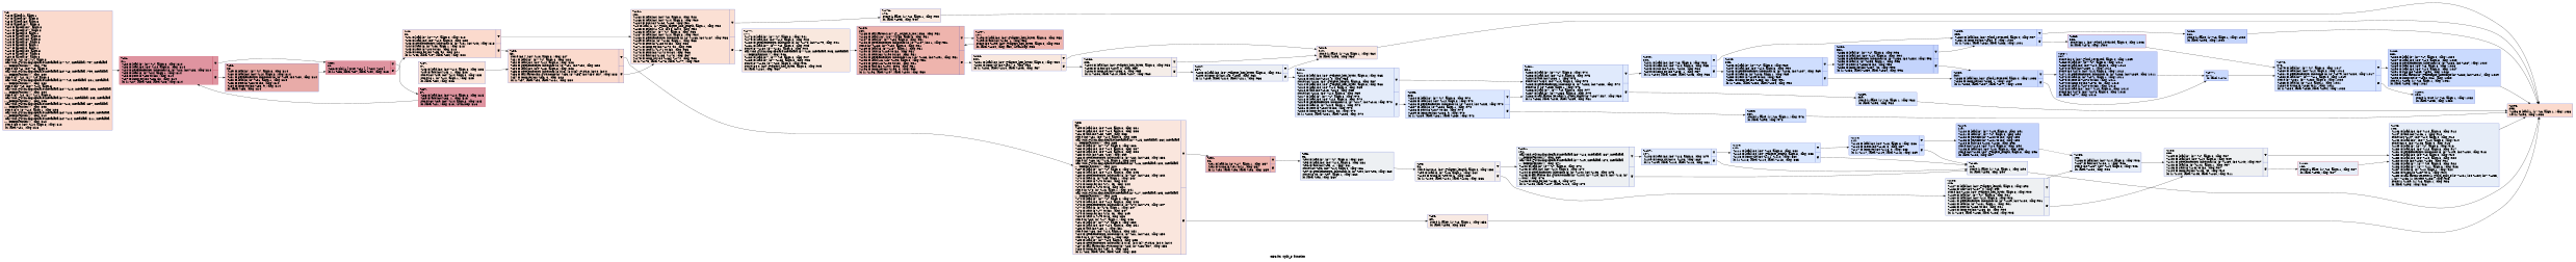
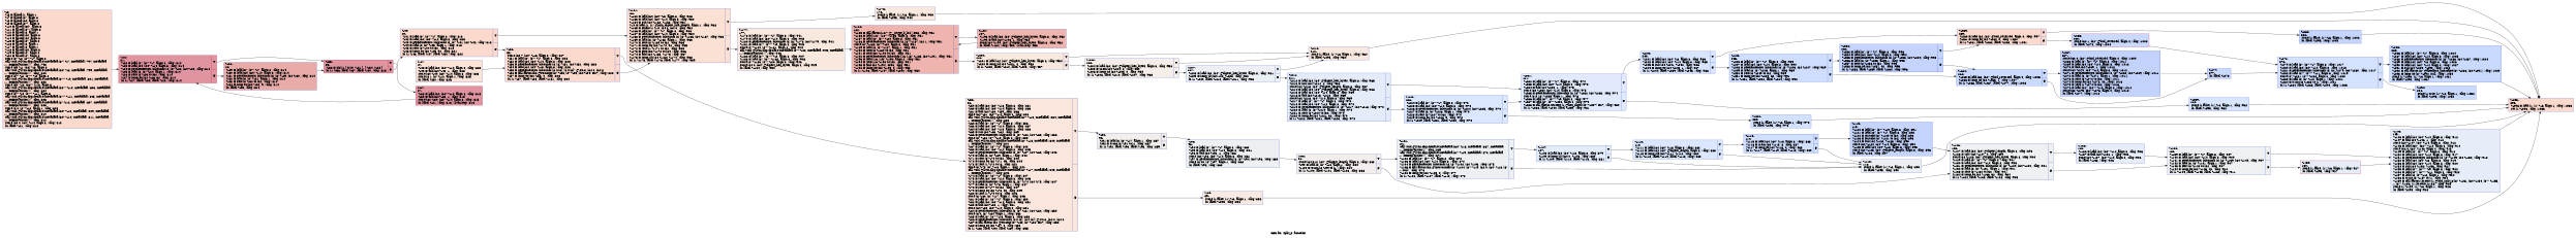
  digraph {
    label="CFG for 'split_3' function"
    rankdir=LR
    node [color="#3d50c3ff" fillcolor="#88abfd70" shape=record style=filled]
    edge [tailport=s0]
    n1 [fillcolor="#f7ac8e70" label="{%5:\l  %6 = alloca i1, align 1\l  %7 = alloca i8*, align 8\l  %8 = alloca i64, align 8\l  %9 = alloca i8**, align 8\l  %10 = alloca i32*, align 8\l  %11 = alloca i8**, align 8\l  %12 = alloca i8, align 1\l  %13 = alloca i64, align 8\l  %14 = alloca i64, align 8\l  %15 = alloca i8*, align 8\l  %16 = alloca i8, align 1\l  %17 = alloca i8, align 1\l  %18 = alloca i64, align 8\l  %19 = alloca i8*, align 8\l  %20 = alloca i8*, align 8\l  store i8* %0, i8** %7, align 8\l  call void @llvm.dbg.declare(metadata i8** %7, metadata !797, metadata\l... !DIExpression()), !dbg !798\l  store i64 %1, i64* %8, align 8\l  call void @llvm.dbg.declare(metadata i64* %8, metadata !799, metadata\l... !DIExpression()), !dbg !800\l  store i8** %2, i8*** %9, align 8\l  call void @llvm.dbg.declare(metadata i8*** %9, metadata !801, metadata\l... !DIExpression()), !dbg !802\l  store i32* %3, i32** %10, align 8\l  call void @llvm.dbg.declare(metadata i32** %10, metadata !803, metadata\l... !DIExpression()), !dbg !804\l  store i8** %4, i8*** %11, align 8\l  call void @llvm.dbg.declare(metadata i8*** %11, metadata !805, metadata\l... !DIExpression()), !dbg !806\l  call void @llvm.dbg.declare(metadata i8* %12, metadata !807, metadata\l... !DIExpression()), !dbg !808\l  store i8 0, i8* %12, align 1, !dbg !808\l  call void @llvm.dbg.declare(metadata i64* %13, metadata !809, metadata\l... !DIExpression()), !dbg !810\l  call void @llvm.dbg.declare(metadata i64* %14, metadata !811, metadata\l... !DIExpression()), !dbg !812\l  store i64 0, i64* %14, align 8, !dbg !812\l  br label %21, !dbg !813\l}"]
    n2 [color="#b70d28ff" fillcolor="#b70d2870" label="{%21:\l21:                                               \l  %22 = load i8*, i8** %7, align 8, !dbg !814\l  %23 = load i64, i64* %14, align 8, !dbg !814\l  %24 = getelementptr inbounds i8, i8* %22, i64 %23, !dbg !814\l  %25 = load i8, i8* %24, align 1, !dbg !814\l  %26 = sext i8 %25 to i32, !dbg !814\l  %27 = icmp eq i32 %26, 32, !dbg !814\l  br i1 %27, label %35, label %28, !dbg !814\l|{<s0>T|<s1>F}}"]
    n3 [color="#b70d28ff" fillcolor="#b70d2870" label="{%35:\l35:                                               \l  %36 = phi i1 [ true, %21 ], [ %34, %28 ]\l  br i1 %36, label %37, label %40, !dbg !813\l|{<s0>T|<s1>F}}"]
    n4 [fillcolor="#cc403a70" label="{%28:\l28:                                               \l  %29 = load i8*, i8** %7, align 8, !dbg !814\l  %30 = load i64, i64* %14, align 8, !dbg !814\l  %31 = getelementptr inbounds i8, i8* %29, i64 %30, !dbg !814\l  %32 = load i8, i8* %31, align 1, !dbg !814\l  %33 = sext i8 %32 to i32, !dbg !814\l  %34 = icmp eq i32 %33, 9, !dbg !814\l  br label %35, !dbg !814\l}"]
    n5 [color="#b70d28ff" fillcolor="#b70d2870" label="{%37:\l37:                                               \l  %38 = load i64, i64* %14, align 8, !dbg !815\l  %39 = add i64 %38, 1, !dbg !815\l  store i64 %39, i64* %14, align 8, !dbg !815\l  br label %21, !dbg !813, !llvm.loop !816\l}"]
    n6 [fillcolor="#f7ac8e70" label="{%40:\l40:                                               \l  %41 = load i8*, i8** %7, align 8, !dbg !818\l  %42 = load i64, i64* %14, align 8, !dbg !820\l  %43 = getelementptr inbounds i8, i8* %41, i64 %42, !dbg !818\l  %44 = load i8, i8* %43, align 1, !dbg !818\l  %45 = sext i8 %44 to i32, !dbg !818\l  %46 = icmp eq i32 %45, 92, !dbg !821\l  br i1 %46, label %47, label %50, !dbg !822\l|{<s0>T|<s1>F}}"]
    n7 [fillcolor="#f7ac8e70" label="{%50:\l50:                                               \l  store i64 7, i64* %13, align 8, !dbg !827\l  %51 = load i8*, i8** %7, align 8, !dbg !828\l  %52 = load i64, i64* %14, align 8, !dbg !828\l  %53 = getelementptr inbounds i8, i8* %51, i64 %52, !dbg !828\l  %54 = load i64, i64* %13, align 8, !dbg !828\l  %55 = getelementptr inbounds [8 x i8], [8 x i8]* @.str.3, i64 0, i64 0\l  %56 = call fastcc i32 @strncmp(i8* %53, i8* %55, i64 %54) #27, !dbg !828\l  %57 = icmp eq i32 %56, 0, !dbg !828\l  br i1 %57, label %58, label %161, !dbg !830\l|{<s0>T|<s1>F}}"]
    n8 [fillcolor="#f7b99e70" label="{%161:\l161:                                              \l  %162 = load i64, i64* %8, align 8, !dbg !928\l  %163 = load i64, i64* %14, align 8, !dbg !930\l  %164 = sub i64 %162, %163, !dbg !931\l  %.b = load i1, i1* @min_digest_line_length, align 1, !dbg !932\l  %165 = select i1 %.b, i64 3, i64 0, !dbg !932\l  %166 = load i8*, i8** %7, align 8, !dbg !933\l  %167 = load i64, i64* %14, align 8, !dbg !934\l  %168 = getelementptr inbounds i8, i8* %166, i64 %167, !dbg !933\l  %169 = load i8, i8* %168, align 1, !dbg !933\l  %170 = sext i8 %169 to i32, !dbg !933\l  %171 = icmp eq i32 %170, 92, !dbg !935\l  %172 = zext i1 %171 to i32, !dbg !935\l  %173 = sext i32 %172 to i64, !dbg !936\l  %174 = add i64 %165, %173, !dbg !937\l  %175 = icmp ult i64 %164, %174, !dbg !938\l  br i1 %175, label %176, label %177, !dbg !939\l|{<s0>T|<s1>F}}"]
    n9 [fillcolor="#f6bfa670" label="{%47:\l47:                                               \l  %48 = load i64, i64* %14, align 8, !dbg !823\l  %49 = add i64 %48, 1, !dbg !823\l  store i64 %49, i64* %14, align 8, !dbg !823\l  store i8 1, i8* %12, align 1, !dbg !825\l  br label %50, !dbg !826\l}"]
    n10 [fillcolor="#f3c7b170" label="{%58:\l58:                                               \l  %59 = load i64, i64* %13, align 8, !dbg !831\l  %60 = load i64, i64* %14, align 8, !dbg !833\l  %61 = add i64 %60, %59, !dbg !833\l  store i64 %61, i64* %14, align 8, !dbg !833\l  call void @llvm.dbg.declare(metadata i8** %15, metadata !834, metadata\l... !DIExpression()), !dbg !835\l  %62 = load i8*, i8** %7, align 8, !dbg !836\l  %63 = load i64, i64* %14, align 8, !dbg !837\l  %64 = load i64, i64* %13, align 8, !dbg !838\l  %65 = sub i64 %63, %64, !dbg !839\l  %66 = getelementptr inbounds i8, i8* %62, i64 %65, !dbg !836\l  store i8* %66, i8** %15, align 8, !dbg !835\l  call void @llvm.dbg.declare(metadata i8* %16, metadata !840, metadata\l... !DIExpression()), !dbg !841\l  %67 = load i8*, i8** %7, align 8, !dbg !842\l  %68 = load i64, i64* %14, align 8, !dbg !843\l  %69 = getelementptr inbounds i8, i8* %67, i64 %68, !dbg !842\l  %70 = load i8, i8* %69, align 1, !dbg !842\l  %71 = sext i8 %70 to i32, !dbg !842\l  %72 = icmp eq i32 %71, 45, !dbg !844\l  %73 = zext i1 %72 to i8, !dbg !841\l  store i8 %73, i8* %16, align 1, !dbg !841\l  call void @llvm.dbg.declare(metadata i8* %17, metadata !845, metadata\l... !DIExpression()), !dbg !846\l  %74 = load i8*, i8** %7, align 8, !dbg !847\l  %75 = load i64, i64* %14, align 8, !dbg !848\l  %76 = getelementptr inbounds i8, i8* %74, i64 %75, !dbg !847\l  %77 = load i8, i8* %76, align 1, !dbg !847\l  %78 = sext i8 %77 to i32, !dbg !847\l  %79 = icmp eq i32 %78, 40, !dbg !849\l  %80 = zext i1 %79 to i8, !dbg !846\l  store i8 %80, i8* %17, align 1, !dbg !846\l  %81 = load i8*, i8** %7, align 8, !dbg !850\l  %82 = load i64, i64* %14, align 8, !dbg !851\l  %83 = add i64 %82, 1, !dbg !851\l  store i64 %83, i64* %14, align 8, !dbg !851\l  %84 = getelementptr inbounds i8, i8* %81, i64 %82, !dbg !850\l  store i8 0, i8* %84, align 1, !dbg !852\l  %85 = load i8*, i8** %15, align 8, !dbg !853\l  %86 = getelementptr inbounds [8 x i8], [8 x i8]* @.str.3, i64 0, i64 0\l  %87 = call fastcc i32 @strcmp(i8* %85, i8* %86) #27, !dbg !853\l  %88 = icmp eq i32 %87, 0, !dbg !853\l  br i1 %88, label %90, label %89, !dbg !855\l|{<s0>T|<s1>F}}"]
-   n11 [fillcolor="#d8564670" label="{%90:\l90:                                               \l  %91 = load i8, i8* %17, align 1, !dbg !857\l  %92 = trunc i8 %91 to i1, !dbg !857\l  br i1 %92, label %93, label %98, !dbg !859\l|{<s0>T|<s1>F}}"]
+   n11 [fillcolor="#e5d8d170" label="{%90:\l90:                                               \l  %91 = load i8, i8* %17, align 1, !dbg !857\l  %92 = trunc i8 %91 to i1, !dbg !857\l  br i1 %92, label %93, label %98, !dbg !859\l|{<s0>T|<s1>F}}"]
    n12 [fillcolor="#efcebd70" label="{%89:\l89:                                               \l  store i1 false, i1* %6, align 1, !dbg !856\l  br label %295, !dbg !856\l}"]
    n13 [fillcolor="#f2cab570" label="{%176:\l176:                                              \l  store i1 false, i1* %6, align 1, !dbg !940\l  br label %295, !dbg !940\l}"]
    n14 [fillcolor="#f2cab570" label="{%177:\l177:                                              \l  %178 = load i8*, i8** %7, align 8, !dbg !941\l  %179 = load i64, i64* %14, align 8, !dbg !942\l  %180 = getelementptr inbounds i8, i8* %178, i64 %179, !dbg !941\l  %181 = load i8**, i8*** %9, align 8, !dbg !943\l  store i8* %180, i8** %181, align 8, !dbg !944\l  call void @llvm.dbg.declare(metadata i8** %20, metadata !945, metadata\l... !DIExpression()), !dbg !946\l  %182 = load i8**, i8*** %9, align 8, !dbg !947\l  %183 = load i8*, i8** %182, align 8, !dbg !948\l  store i8* %183, i8** %20, align 8, !dbg !946\l  store i64 0, i64* @digest_hex_bytes, align 8, !dbg !949\l  br label %184, !dbg !950\l}"]
    n15 [fillcolor="#d6dce470" label="{%93:\l93:                                               \l  %94 = load i8*, i8** %7, align 8, !dbg !860\l  %95 = load i64, i64* %14, align 8, !dbg !861\l  %96 = add i64 %95, -1, !dbg !861\l  store i64 %96, i64* %14, align 8, !dbg !861\l  %97 = getelementptr inbounds i8, i8* %94, i64 %96, !dbg !860\l  store i8 40, i8* %97, align 1, !dbg !862\l  br label %98, !dbg !860\l}"]
    n16 [fillcolor="#f7ac8e70" label="{%295:\l295:                                              \l  %296 = load i1, i1* %6, align 1, !dbg !1033\l  ret i1 %296, !dbg !1033\l}"]
    n17 [fillcolor="#d8564670" label="{%184:\l184:                                              \l  %185 = call fastcc i16** @__ctype_b_loc() #28, !dbg !951\l  %186 = load i16*, i16** %185, align 8, !dbg !951\l  %187 = load i8*, i8** %20, align 8, !dbg !951\l  %188 = getelementptr inbounds i8, i8* %187, i32 1, !dbg !951\l  store i8* %188, i8** %20, align 8, !dbg !951\l  %189 = load i8, i8* %187, align 1, !dbg !951\l  %190 = zext i8 %189 to i32, !dbg !951\l  %191 = sext i32 %190 to i64, !dbg !951\l  %192 = getelementptr inbounds i16, i16* %186, i64 %191, !dbg !951\l  %193 = load i16, i16* %192, align 2, !dbg !951\l  %194 = zext i16 %193 to i32, !dbg !951\l  %195 = and i32 %194, 4096, !dbg !951\l  %196 = icmp ne i32 %195, 0, !dbg !950\l  br i1 %196, label %197, label %200, !dbg !950\l|{<s0>T|<s1>F}}"]
    n18 [fillcolor="#e5d8d170" label="{%98:\l98:                                               \l  store i64 512, i64* @digest_length, align 8, !dbg !863\l  %99 = load i8, i8* %16, align 1, !dbg !864\l  %100 = trunc i8 %99 to i1, !dbg !864\l  br i1 %100, label %101, label %126, !dbg !866\l|{<s0>T|<s1>F}}"]
    n19 [fillcolor="#d6dce470" label="{%101:\l101:                                              \l  call void @llvm.dbg.declare(metadata i64* %18, metadata !867, metadata\l... !DIExpression()), !dbg !869\l  call void @llvm.dbg.declare(metadata i8** %19, metadata !870, metadata\l... !DIExpression()), !dbg !871\l  %102 = load i8*, i8** %7, align 8, !dbg !872\l  %103 = load i64, i64* %14, align 8, !dbg !874\l  %104 = getelementptr inbounds i8, i8* %102, i64 %103, !dbg !875\l  %105 = call fastcc i32 @xstrtoumax(i8* %104, i8** %19, i32 0, i64* %18, i8*\l... null), !dbg !876\l  %106 = icmp eq i32 %105, 0, !dbg !877\l  br i1 %106, label %107, label %118, !dbg !878\l|{<s0>T|<s1>F}}"]
    n20 [fillcolor="#d9dce170" label="{%126:\l126:                                              \l  %127 = load i64, i64* @digest_length, align 8, !dbg !898\l  %128 = udiv i64 %127, 4, !dbg !899\l  store i64 %128, i64* @digest_hex_bytes, align 8, !dbg !900\l  %129 = load i8*, i8** %7, align 8, !dbg !901\l  %130 = load i64, i64* %14, align 8, !dbg !903\l  %131 = getelementptr inbounds i8, i8* %129, i64 %130, !dbg !901\l  %132 = load i8, i8* %131, align 1, !dbg !901\l  %133 = sext i8 %132 to i32, !dbg !901\l  %134 = icmp eq i32 %133, 32, !dbg !904\l  br i1 %134, label %135, label %138, !dbg !905\l|{<s0>T|<s1>F}}"]
    n21 [fillcolor="#bfd3f670" label="{%107:\l107:                                              \l  %108 = load i64, i64* %18, align 8, !dbg !879\l  %109 = icmp ult i64 0, %108, !dbg !880\l  br i1 %109, label %110, label %118, !dbg !881\l|{<s0>T|<s1>F}}"]
    n22 [fillcolor="#d6dce470" label="{%118:\l118:                                              \l  store i1 false, i1* %6, align 1, !dbg !890\l  br label %295, !dbg !890\l}"]
    n23 [fillcolor="#c7d7f070" label="{%135:\l135:                                              \l  %136 = load i64, i64* %14, align 8, !dbg !906\l  %137 = add i64 %136, 1, !dbg !906\l  store i64 %137, i64* %14, align 8, !dbg !906\l  br label %138, !dbg !906\l}"]
    n24 [fillcolor="#d9dce170" label="{%138:\l138:                                              \l  %139 = load i8*, i8** %7, align 8, !dbg !907\l  %140 = load i64, i64* %14, align 8, !dbg !909\l  %141 = getelementptr inbounds i8, i8* %139, i64 %140, !dbg !907\l  %142 = load i8, i8* %141, align 1, !dbg !907\l  %143 = sext i8 %142 to i32, !dbg !907\l  %144 = icmp eq i32 %143, 40, !dbg !910\l  br i1 %144, label %145, label %160, !dbg !911\l|{<s0>T|<s1>F}}"]
    n25 [fillcolor="#abc8fd70" label="{%110:\l110:                                              \l  %111 = load i64, i64* %18, align 8, !dbg !882\l  %112 = load i64, i64* @digest_length, align 8, !dbg !883\l  %113 = icmp ule i64 %111, %112, !dbg !884\l  br i1 %113, label %114, label %118, !dbg !885\l|{<s0>T|<s1>F}}"]
    n26 [fillcolor="#c7d7f070" label="{%145:\l145:                                              \l  %146 = load i64, i64* %14, align 8, !dbg !912\l  %147 = add i64 %146, 1, !dbg !912\l  store i64 %147, i64* %14, align 8, !dbg !912\l  %148 = load i32*, i32** %10, align 8, !dbg !914\l  store i32 0, i32* %148, align 4, !dbg !915\l  %149 = load i8*, i8** %7, align 8, !dbg !916\l  %150 = load i64, i64* %14, align 8, !dbg !917\l  %151 = getelementptr inbounds i8, i8* %149, i64 %150, !dbg !918\l  %152 = load i64, i64* %8, align 8, !dbg !919\l  %153 = load i64, i64* %14, align 8, !dbg !920\l  %154 = sub i64 %152, %153, !dbg !921\l  %155 = load i8**, i8*** %9, align 8, !dbg !922\l  %156 = load i8**, i8*** %11, align 8, !dbg !923\l  %157 = load i8, i8* %12, align 1, !dbg !924\l  %158 = trunc i8 %157 to i1, !dbg !924\l  %159 = call fastcc zeroext i1 @bsd_split_3(i8* %151, i64 %154, i8** %155,\l... i8** %156, i1 zeroext %158), !dbg !925\l  store i1 %159, i1* %6, align 1, !dbg !926\l  br label %295, !dbg !926\l}"]
    n27 [color="#b70d28ff" fillcolor="#c7d7f070" label="{%160:\l160:                                              \l  store i1 false, i1* %6, align 1, !dbg !927\l  br label %295, !dbg !927\l}"]
    n28 [fillcolor="#96b7ff70" label="{%114:\l114:                                              \l  %115 = load i64, i64* %18, align 8, !dbg !886\l  %116 = urem i64 %115, 8, !dbg !887\l  %117 = icmp eq i64 %116, 0, !dbg !888\l  br i1 %117, label %119, label %118, !dbg !889\l|{<s0>T|<s1>F}}"]
    n29 [fillcolor="#7a9df870" label="{%119:\l119:                                              \l  %120 = load i8*, i8** %19, align 8, !dbg !891\l  %121 = load i8*, i8** %7, align 8, !dbg !892\l  %122 = ptrtoint i8* %120 to i64, !dbg !893\l  %123 = ptrtoint i8* %121 to i64, !dbg !893\l  %124 = sub i64 %122, %123, !dbg !893\l  store i64 %124, i64* %14, align 8, !dbg !894\l  %125 = load i64, i64* %18, align 8, !dbg !895\l  store i64 %125, i64* @digest_length, align 8, !dbg !896\l  br label %126, !dbg !897\l}"]
    n30 [fillcolor="#d8564670" label="{%197:\l197:                                              \l  %198 = load i64, i64* @digest_hex_bytes, align 8, !dbg !952\l  %199 = add i64 %198, 1, !dbg !952\l  store i64 %199, i64* @digest_hex_bytes, align 8, !dbg !952\l  br label %184, !dbg !950, !llvm.loop !953\l}"]
    n31 [fillcolor="#f2cab570" label="{%200:\l200:                                              \l  %201 = load i64, i64* @digest_hex_bytes, align 8, !dbg !954\l  %202 = icmp ult i64 %201, 2, !dbg !956\l  br i1 %202, label %210, label %203, !dbg !957\l|{<s0>T|<s1>F}}"]
    n32 [fillcolor="#f1ccb870" label="{%210:\l210:                                              \l  store i1 false, i1* %6, align 1, !dbg !964\l  br label %295, !dbg !964\l}"]
    n33 [fillcolor="#e8d6cc70" label="{%203:\l203:                                              \l  %204 = load i64, i64* @digest_hex_bytes, align 8, !dbg !958\l  %205 = urem i64 %204, 2, !dbg !959\l  %206 = icmp ne i64 %205, 0, !dbg !959\l  br i1 %206, label %210, label %207, !dbg !960\l|{<s0>T|<s1>F}}"]
    n34 [fillcolor="#d4dbe670" label="{%207:\l207:                                              \l  %208 = load i64, i64* @digest_hex_bytes, align 8, !dbg !961\l  %209 = icmp ult i64 128, %208, !dbg !962\l  br i1 %209, label %210, label %211, !dbg !963\l|{<s0>T|<s1>F}}"]
    n35 [fillcolor="#c1d4f470" label="{%211:\l211:                                              \l  %212 = load i64, i64* @digest_hex_bytes, align 8, !dbg !965\l  %213 = mul i64 %212, 4, !dbg !966\l  store i64 %213, i64* @digest_length, align 8, !dbg !967\l  %214 = load i64, i64* @digest_hex_bytes, align 8, !dbg !968\l  %215 = load i64, i64* %14, align 8, !dbg !969\l  %216 = add i64 %215, %214, !dbg !969\l  store i64 %216, i64* %14, align 8, !dbg !969\l  %217 = load i8*, i8** %7, align 8, !dbg !970\l  %218 = load i64, i64* %14, align 8, !dbg !970\l  %219 = getelementptr inbounds i8, i8* %217, i64 %218, !dbg !970\l  %220 = load i8, i8* %219, align 1, !dbg !970\l  %221 = sext i8 %220 to i32, !dbg !970\l  %222 = icmp eq i32 %221, 32, !dbg !970\l  br i1 %222, label %231, label %223, !dbg !970\l|{<s0>T|<s1>F}}"]
    n36 [fillcolor="#b9d0f970" label="{%231:\l231:                                              \l  %232 = load i8*, i8** %7, align 8, !dbg !974\l  %233 = load i64, i64* %14, align 8, !dbg !975\l  %234 = add i64 %233, 1, !dbg !975\l  store i64 %234, i64* %14, align 8, !dbg !975\l  %235 = getelementptr inbounds i8, i8* %232, i64 %233, !dbg !974\l  store i8 0, i8* %235, align 1, !dbg !976\l  %236 = load i8**, i8*** %9, align 8, !dbg !977\l  %237 = load i8*, i8** %236, align 8, !dbg !979\l  %238 = call fastcc zeroext i1 @hex_digits(i8* %237) #27, !dbg !980\l  br i1 %238, label %240, label %239, !dbg !981\l|{<s0>T|<s1>F}}"]
    n37 [fillcolor="#aec9fc70" label="{%223:\l223:                                              \l  %224 = load i8*, i8** %7, align 8, !dbg !970\l  %225 = load i64, i64* %14, align 8, !dbg !970\l  %226 = getelementptr inbounds i8, i8* %224, i64 %225, !dbg !970\l  %227 = load i8, i8* %226, align 1, !dbg !970\l  %228 = sext i8 %227 to i32, !dbg !970\l  %229 = icmp eq i32 %228, 9, !dbg !970\l  br i1 %229, label %231, label %230, !dbg !972\l|{<s0>T|<s1>F}}"]
    n38 [fillcolor="#a7c5fe70" label="{%240:\l240:                                              \l  %241 = load i64, i64* %8, align 8, !dbg !983\l  %242 = load i64, i64* %14, align 8, !dbg !985\l  %243 = sub i64 %241, %242, !dbg !986\l  %244 = icmp eq i64 %243, 1, !dbg !987\l  br i1 %244, label %259, label %245, !dbg !988\l|{<s0>T|<s1>F}}"]
    n39 [fillcolor="#a7c5fe70" label="{%239:\l239:                                              \l  store i1 false, i1* %6, align 1, !dbg !982\l  br label %295, !dbg !982\l}"]
    n40 [fillcolor="#9abbff70" label="{%230:\l230:                                              \l  store i1 false, i1* %6, align 1, !dbg !973\l  br label %295, !dbg !973\l}"]
-   n41 [fillcolor="#96b7ff70" label="{%259:\l259:                                              \l  %260 = load i32, i32* @bsd_reversed, align 4, !dbg !997\l  %261 = icmp eq i32 %260, 0, !dbg !1000\l  br i1 %261, label %262, label %263, !dbg !1001\l|{<s0>T|<s1>F}}"]
+   n41 [fillcolor="#f7ac8e70" label="{%259:\l259:                                              \l  %260 = load i32, i32* @bsd_reversed, align 4, !dbg !997\l  %261 = icmp eq i32 %260, 0, !dbg !1000\l  br i1 %261, label %262, label %263, !dbg !1001\l|{<s0>T|<s1>F}}"]
    n42 [fillcolor="#93b5fe70" label="{%245:\l245:                                              \l  %246 = load i8*, i8** %7, align 8, !dbg !989\l  %247 = load i64, i64* %14, align 8, !dbg !990\l  %248 = getelementptr inbounds i8, i8* %246, i64 %247, !dbg !989\l  %249 = load i8, i8* %248, align 1, !dbg !989\l  %250 = sext i8 %249 to i32, !dbg !989\l  %251 = icmp ne i32 %250, 32, !dbg !991\l  br i1 %251, label %252, label %264, !dbg !992\l|{<s0>T|<s1>F}}"]
    n43 [fillcolor="#7a9df870" label="{%262:\l262:                                              \l  store i1 false, i1* %6, align 1, !dbg !1002\l  br label %295, !dbg !1002\l}"]
    n44 [color="#b70d28ff" label="{%263:\l263:                                              \l  store i32 1, i32* @bsd_reversed, align 4, !dbg !1003\l  br label %278, !dbg !1004\l}"]
    n45 [fillcolor="#7a9df870" label="{%252:\l252:                                              \l  %253 = load i8*, i8** %7, align 8, !dbg !993\l  %254 = load i64, i64* %14, align 8, !dbg !994\l  %255 = getelementptr inbounds i8, i8* %253, i64 %254, !dbg !993\l  %256 = load i8, i8* %255, align 1, !dbg !993\l  %257 = sext i8 %256 to i32, !dbg !993\l  %258 = icmp ne i32 %257, 42, !dbg !995\l  br i1 %258, label %259, label %264, !dbg !996\l|{<s0>T|<s1>F}}"]
    n46 [label="{%264:\l264:                                              \l  %265 = load i32, i32* @bsd_reversed, align 4, !dbg !1005\l  %266 = icmp ne i32 %265, 1, !dbg !1007\l  br i1 %266, label %267, label %277, !dbg !1008\l|{<s0>T|<s1>F}}"]
    n47 [fillcolor="#9ebeff70" label="{%278:\l278:                                              \l  %279 = load i8*, i8** %7, align 8, !dbg !1017\l  %280 = load i64, i64* %14, align 8, !dbg !1018\l  %281 = getelementptr inbounds i8, i8* %279, i64 %280, !dbg !1017\l  %282 = load i8**, i8*** %11, align 8, !dbg !1019\l  store i8* %281, i8** %282, align 8, !dbg !1020\l  %283 = load i8, i8* %12, align 1, !dbg !1021\l  %284 = trunc i8 %283 to i1, !dbg !1021\l  br i1 %284, label %285, label %294, !dbg !1023\l|{<s0>T|<s1>F}}"]
    n48 [fillcolor="#779af770" label="{%267:\l267:                                              \l  store i32 0, i32* @bsd_reversed, align 4, !dbg !1009\l  %268 = load i8*, i8** %7, align 8, !dbg !1011\l  %269 = load i64, i64* %14, align 8, !dbg !1012\l  %270 = add i64 %269, 1, !dbg !1012\l  store i64 %270, i64* %14, align 8, !dbg !1012\l  %271 = getelementptr inbounds i8, i8* %268, i64 %269, !dbg !1011\l  %272 = load i8, i8* %271, align 1, !dbg !1011\l  %273 = sext i8 %272 to i32, !dbg !1011\l  %274 = icmp eq i32 %273, 42, !dbg !1013\l  %275 = zext i1 %274 to i32, !dbg !1013\l  %276 = load i32*, i32** %10, align 8, !dbg !1014\l  store i32 %275, i32* %276, align 4, !dbg !1015\l  br label %277, !dbg !1016\l}"]
    n49 [label="{%277:\l277:                                              \l  br label %278\l}"]
    n50 [label="{%285:\l285:                                              \l  %286 = load i8*, i8** %7, align 8, !dbg !1024\l  %287 = load i64, i64* %14, align 8, !dbg !1025\l  %288 = getelementptr inbounds i8, i8* %286, i64 %287, !dbg !1024\l  %289 = load i64, i64* %8, align 8, !dbg !1026\l  %290 = load i64, i64* %14, align 8, !dbg !1027\l  %291 = sub i64 %289, %290, !dbg !1028\l  %292 = call fastcc i8* @filename_unescape(i8* %288, i64 %291), !dbg !1029\l  %293 = icmp ne i8* %292, null, !dbg !1030\l  store i1 %293, i1* %6, align 1, !dbg !1031\l  br label %295, !dbg !1031\l}"]
    n51 [label="{%294:\l294:                                              \l  store i1 true, i1* %6, align 1, !dbg !1032\l  br label %295, !dbg !1032\l}"]
    n1 -> n2
    n2 -> n3
    n2 -> n4 [tailport=s1]
    n3 -> n5
    n3 -> n6 [tailport=s1]
    n4 -> n3
    n5 -> n2
    n6 -> n7 [tailport=s1]
    n6 -> n8
    n7 -> n8 [tailport=s1]
    n7 -> n10
    n8 -> n13
    n8 -> n14 [tailport=s1]
    n9 -> n7
    n10 -> n11
    n10 -> n12 [tailport=s1]
    n11 -> n15
    n12 -> n16
    n13 -> n16
    n14 -> n17
    n15 -> n18
    n17 -> n30
    n17 -> n31 [tailport=s1]
    n18 -> n19
    n18 -> n20 [tailport=s1]
    n19 -> n21
    n19 -> n22 [tailport=s1]
    n20 -> n23
    n20 -> n24 [tailport=s1]
    n21 -> n22 [tailport=s1]
    n21 -> n25
    n22 -> n16
    n23 -> n24
    n24 -> n26
    n24 -> n27 [tailport=s1]
    n25 -> n22 [tailport=s1]
    n25 -> n28
    n26 -> n16
    n27 -> n26
    n28 -> n22 [tailport=s1]
    n28 -> n29
-   n29 -> n23
+   n29 -> n20
    n30 -> n17
    n31 -> n32
    n31 -> n33 [tailport=s1]
    n32 -> n16
    n33 -> n32
    n33 -> n34 [tailport=s1]
    n34 -> n32
    n34 -> n35 [tailport=s1]
    n35 -> n36
    n35 -> n37 [tailport=s1]
    n36 -> n38
    n36 -> n39 [tailport=s1]
    n37 -> n36
    n37 -> n40 [tailport=s1]
    n38 -> n41
    n38 -> n42 [tailport=s1]
    n39 -> n16
    n40 -> n16
    n41 -> n43
    n41 -> n44 [tailport=s1]
    n42 -> n45
    n42 -> n46 [tailport=s1]
    n43 -> n16
    n44 -> n47
    n45 -> n41
    n45 -> n46 [tailport=s1]
    n46 -> n48
    n46 -> n49 [tailport=s1]
    n47 -> n50
    n47 -> n51 [tailport=s1]
    n48 -> n49
    n49 -> n47
    n50 -> n16
  }
